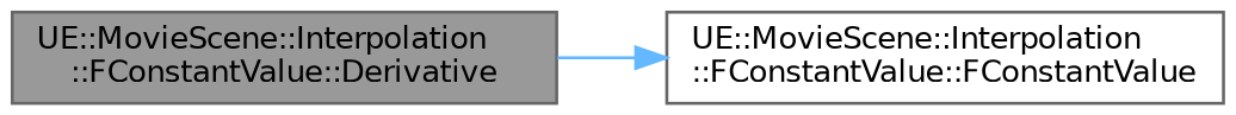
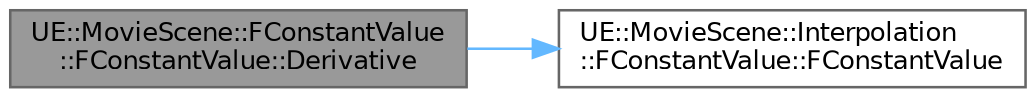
  digraph {
    rankdir=LR
    node [fontname=Helvetica fontsize=10 shape=box style=filled]
-   n1 [color=gray40 fillcolor=grey60 fontcolor=black height=0.2 label="UE::MovieScene::Interpolation\l::FConstantValue::Derivative" width=0.4]
+   n1 [color=gray40 fillcolor=grey60 fontcolor=black height=0.2 label="UE::MovieScene::FConstantValue\l::FConstantValue::Derivative" width=0.4]
    n2 [color=grey40 fillcolor=white height=0.2 label="UE::MovieScene::Interpolation\l::FConstantValue::FConstantValue" width=0.4]
    n1 -> n2 [color=steelblue1 fontname=Helvetica fontsize=10 labelfontname=Helvetica labelfontsize=10 style=solid]
  }
